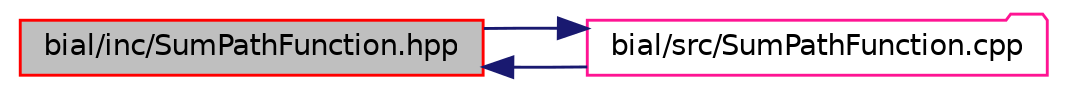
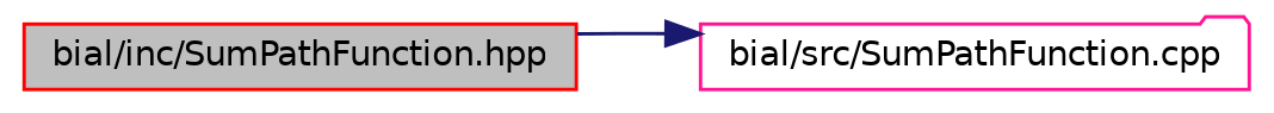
  digraph {
    rankdir=LR
    node [fontname=Helvetica fontsize=10 style=filled]
    edge [color=midnightblue dir=back fontname=Helvetica fontsize=10 labelfontname=Helvetica labelfontsize=10 style=solid]
    n1 [color=red fillcolor=grey75 fontcolor=black height=0.2 label="bial/inc/SumPathFunction.hpp" shape=box width=0.4]
    n2 [color=deeppink fillcolor=white height=0.2 label="bial/src/SumPathFunction.cpp" shape=folder width=0.4]
-   n1 -> n2
    n2 -> n1
  }
